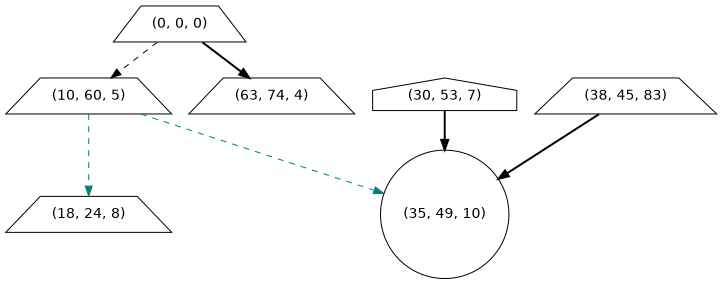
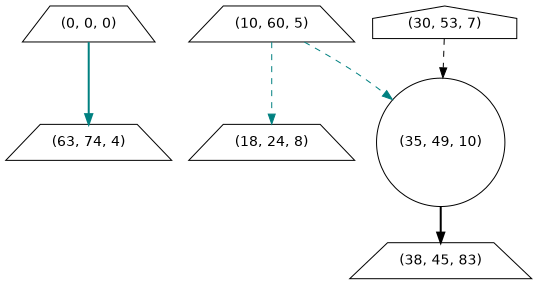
  digraph {
    fontname="DejaVu Sans"
    node [fontname="DejaVu Sans" shape=trapezium]
    edge [color=black fontname="DejaVu Sans" style=dashed]
    "(0, 0, 0)"
    "(10, 60, 5)"
    n3 [label="(63, 74, 4)"]
    "(18, 24, 8)"
    "(35, 49, 10)" [shape=circle]
    "(30, 53, 7)" [shape=house]
    n7 [label="(38, 45, 83)"]
-   "(0, 0, 0)" -> "(10, 60, 5)"
-   "(0, 0, 0)" -> n3 [style=bold]
+   "(0, 0, 0)" -> n3 [color=teal style=bold]
    "(10, 60, 5)" -> "(18, 24, 8)" [color=teal]
    "(10, 60, 5)" -> "(35, 49, 10)" [color=teal]
-   n7 -> "(35, 49, 10)" [style=bold]
-   "(30, 53, 7)" -> "(35, 49, 10)" [style=bold]
+   "(35, 49, 10)" -> n7 [style=bold]
+   "(30, 53, 7)" -> "(35, 49, 10)"
  }
